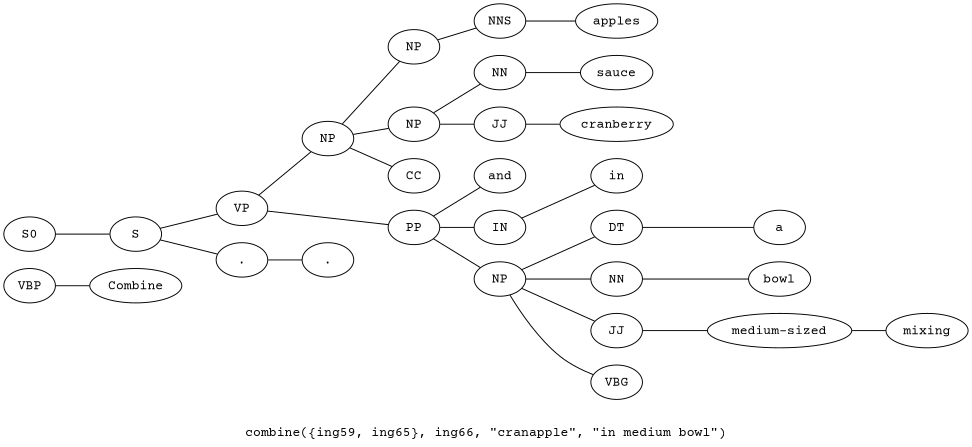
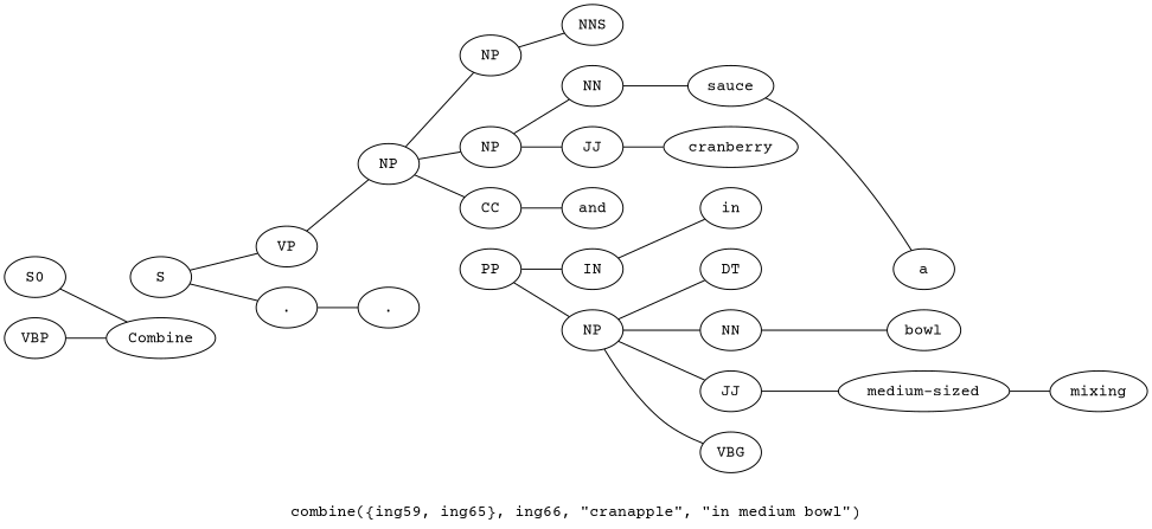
  graph {
    fontname="Courier Prime"
    label="combine({ing59, ing65}, ing66, \"cranapple\", \"in medium bowl\")"
    rankdir=LR
    node [fontname="Courier Prime"]
    edge [fontname="Courier Prime"]
    n1 [label=S0]
    n2 [label=S]
    n3 [label=VP]
    n4 [label="."]
    n5 [label=NP]
    n6 [label=PP]
    n7 [label="."]
    n8 [label=VBP]
    n9 [label=Combine]
    n10 [label=NP]
    n11 [label=CC]
    n12 [label=NP]
    n13 [label=IN]
    n14 [label=NP]
    n15 [label=NNS]
    n16 [label=and]
    n17 [label=JJ]
    n18 [label=NN]
-   n19 [label=apples]
    n20 [label=cranberry]
    n21 [label=sauce]
    n22 [label=in]
    n23 [label=DT]
    n24 [label=JJ]
    n25 [label=VBG]
    n26 [label=NN]
    n27 [label=a]
    n28 [label="medium-sized"]
    n29 [label=bowl]
    n30 [label=mixing]
-   n1 -- n2
+   n1 -- n9
    n2 -- n3
    n2 -- n4
    n3 -- n5
-   n3 -- n6
    n4 -- n7
    n5 -- n10
    n5 -- n11
    n5 -- n12
    n6 -- n13
    n6 -- n14
    n8 -- n9
    n10 -- n15
-   n6 -- n16
+   n11 -- n16
    n12 -- n17
    n12 -- n18
    n13 -- n22
    n14 -- n23
    n14 -- n24
    n14 -- n25
    n14 -- n26
-   n15 -- n19
    n17 -- n20
    n18 -- n21
-   n23 -- n27
+   n21 -- n27
    n24 -- n28
    n26 -- n29
    n28 -- n30
  }
